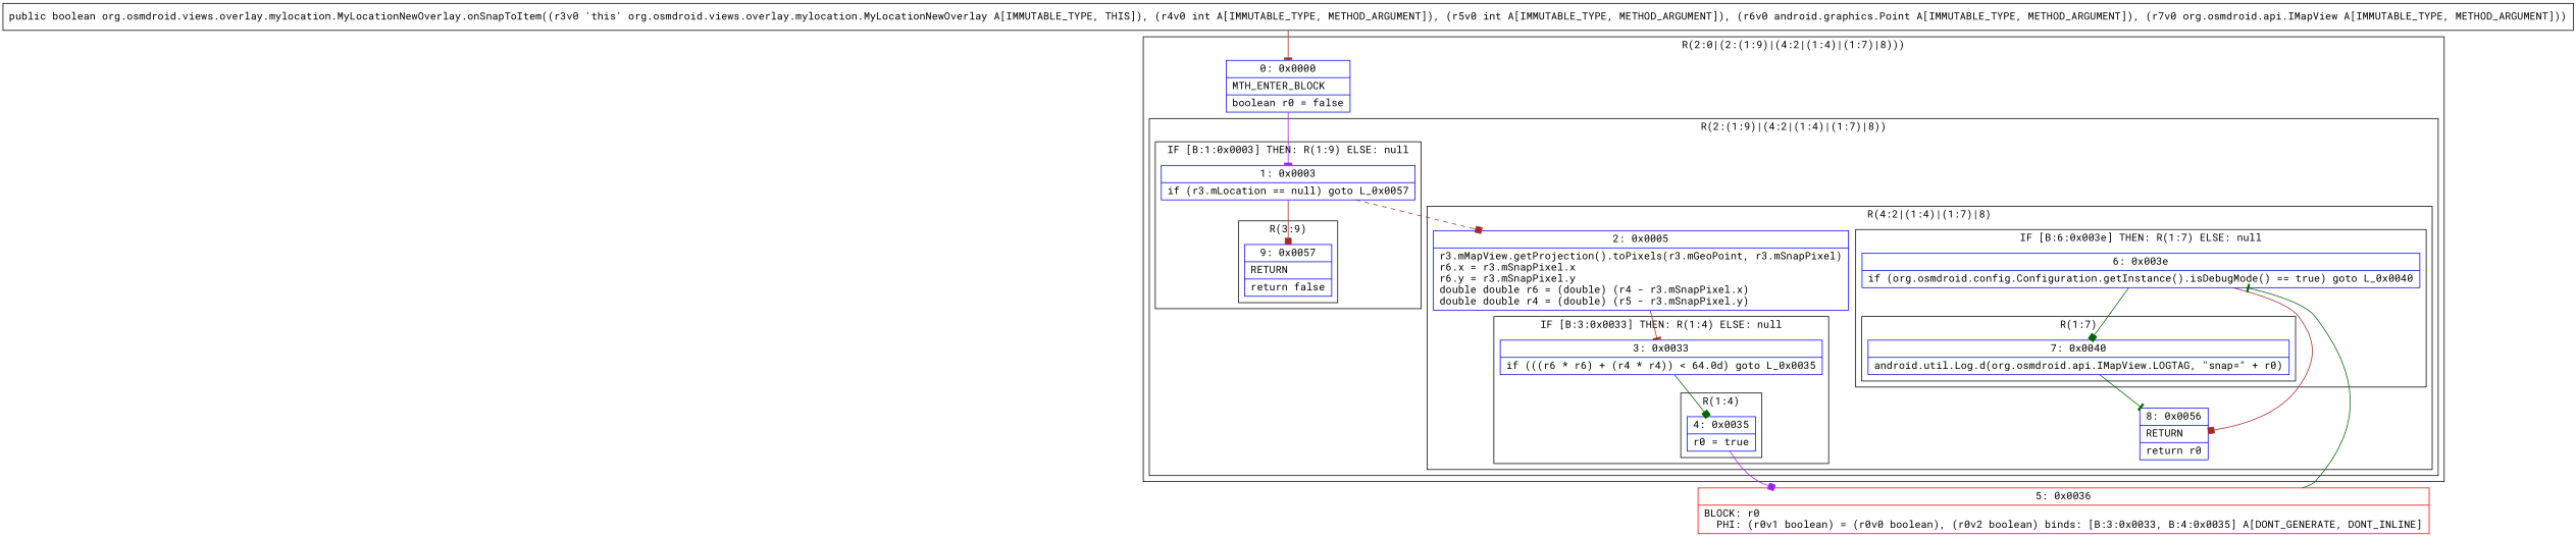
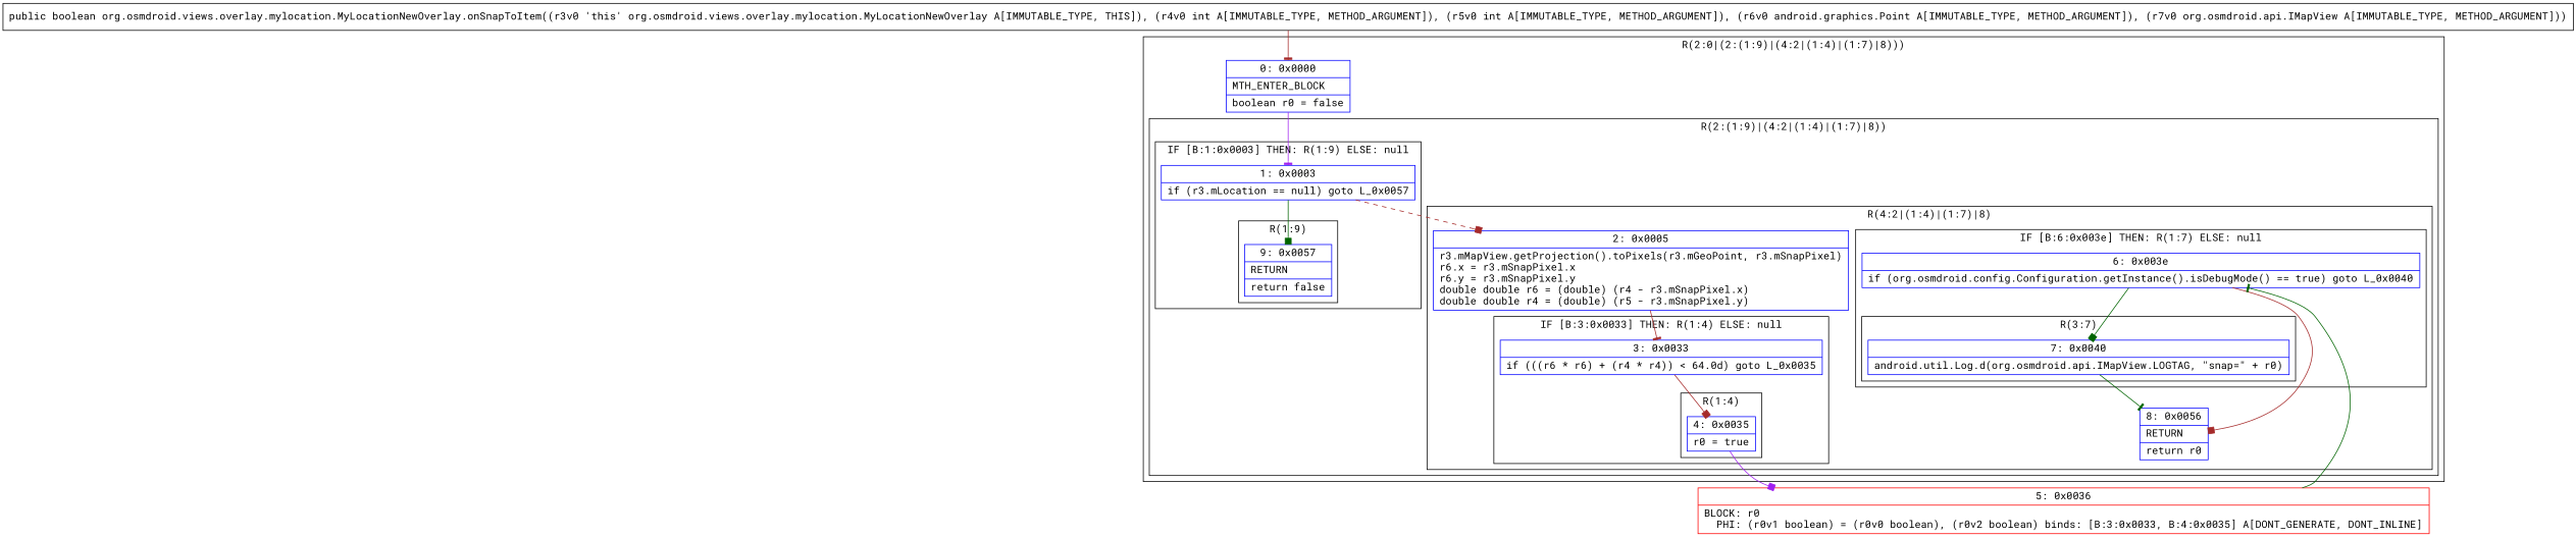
  digraph {
    fontname="Roboto Mono"
    node [color=blue fontname="Roboto Mono" shape=record]
    edge [arrowhead=box color=darkgreen fontname="Roboto Mono"]
    n1 [label="{9\:\ 0x0057|RETURN\l|return false\l}"]
    n2 [label="{1\:\ 0x0003|if (r3.mLocation == null) goto L_0x0057\l}"]
    n3 [label="{4\:\ 0x0035|r0 = true\l}"]
    n4 [label="{3\:\ 0x0033|if (((r6 * r6) + (r4 * r4)) \< 64.0d) goto L_0x0035\l}"]
    n5 [label="{7\:\ 0x0040|android.util.Log.d(org.osmdroid.api.IMapView.LOGTAG, \"snap=\" + r0)\l}"]
    n6 [label="{6\:\ 0x003e|if (org.osmdroid.config.Configuration.getInstance().isDebugMode() == true) goto L_0x0040\l}"]
    n7 [label="{2\:\ 0x0005|r3.mMapView.getProjection().toPixels(r3.mGeoPoint, r3.mSnapPixel)\lr6.x = r3.mSnapPixel.x\lr6.y = r3.mSnapPixel.y\ldouble double r6 = (double) (r4 \- r3.mSnapPixel.x)\ldouble double r4 = (double) (r5 \- r3.mSnapPixel.y)\l}"]
    n8 [label="{8\:\ 0x0056|RETURN\l|return r0\l}"]
    n9 [label="{0\:\ 0x0000|MTH_ENTER_BLOCK\l|boolean r0 = false\l}"]
    n10 [color=red label="{5\:\ 0x0036|BLOCK: r0 \l  PHI: (r0v1 boolean) = (r0v0 boolean), (r0v2 boolean) binds: [B:3:0x0033, B:4:0x0035] A[DONT_GENERATE, DONT_INLINE]\l}"]
    n11 [label="{public boolean org.osmdroid.views.overlay.mylocation.MyLocationNewOverlay.onSnapToItem((r3v0 'this' org.osmdroid.views.overlay.mylocation.MyLocationNewOverlay A[IMMUTABLE_TYPE, THIS]), (r4v0 int A[IMMUTABLE_TYPE, METHOD_ARGUMENT]), (r5v0 int A[IMMUTABLE_TYPE, METHOD_ARGUMENT]), (r6v0 android.graphics.Point A[IMMUTABLE_TYPE, METHOD_ARGUMENT]), (r7v0 org.osmdroid.api.IMapView A[IMMUTABLE_TYPE, METHOD_ARGUMENT])) }" color=""]
    subgraph cluster_1 {
      label="R(2:0|(2:(1:9)|(4:2|(1:4)|(1:7)|8)))"
      n9
      subgraph cluster_2 {
        label="R(2:(1:9)|(4:2|(1:4)|(1:7)|8))"
        subgraph cluster_3 {
          label="IF [B:1:0x0003] THEN: R(1:9) ELSE: null"
          n2
          subgraph cluster_4 {
-           label="R(3:9)"
+           label="R(1:9)"
            n1
          }
        }
        subgraph cluster_5 {
          label="R(4:2|(1:4)|(1:7)|8)"
          n7
          n8
          subgraph cluster_6 {
            label="IF [B:3:0x0033] THEN: R(1:4) ELSE: null"
            n4
            subgraph cluster_7 {
              label="R(1:4)"
              n3
            }
          }
          subgraph cluster_8 {
            label="IF [B:6:0x003e] THEN: R(1:7) ELSE: null"
            n6
            subgraph cluster_9 {
-             label="R(1:7)"
+             label="R(3:7)"
              n5
            }
          }
        }
      }
    }
-   n2 -> n1 [color=brown]
+   n2 -> n1
    n2 -> n7 [color=brown style=dashed]
    n3 -> n10 [color=purple]
-   n4 -> n3
+   n4 -> n3 [color=brown]
    n5 -> n8 [arrowhead=tee]
    n6 -> n5
    n6 -> n8 [color=brown style=solid]
    n7 -> n4 [arrowhead=tee color=brown]
    n9 -> n2 [arrowhead=tee color=purple]
    n10 -> n6 [arrowhead=tee]
    n11 -> n9 [arrowhead=tee color=brown]
  }
